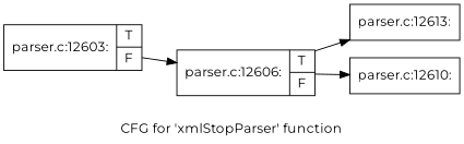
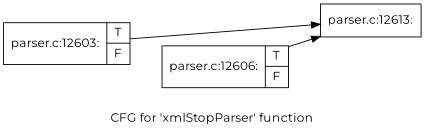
  digraph {
    fontname=Montserrat
    label="CFG for 'xmlStopParser' function"
    rankdir=LR
    node [fontname=Montserrat shape=record]
    edge [fontname=Montserrat]
    n1 [label="{parser.c:12603:|{<s0>T|<s1>F}}"]
    n2 [label="{parser.c:12606:|{<s0>T|<s1>F}}"]
    n3 [label="{parser.c:12613:}"]
-   n4 [label="{parser.c:12610:}"]
-   n1 -> n2
+   n1 -> n3
    n2 -> n3
-   n2 -> n4
  }
